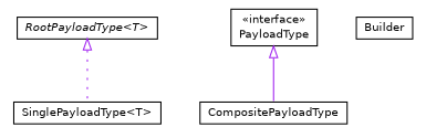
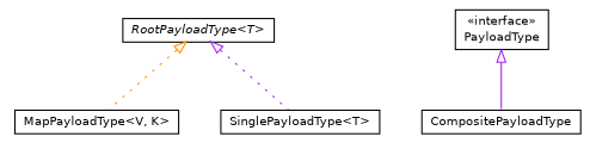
  digraph {
    nodesep=0.25
    ranksep=0.5
    node [fontcolor=black fontname=Helvetica fontsize=10.0 shape=plaintext]
    edge [arrowtail=empty color=purple dir=back fontname=Helvetica fontsize=10 headport=p labelfontname=Helvetica labelfontsize=10 style=dotted tailport=p]
    n1 [label=<<table title="io.reinert.requestor.core.payload.type.RootPayloadType" border="0" cellborder="1" cellspacing="0" cellpadding="2" port="p" href="./RootPayloadType.html"> 		<tr><td><table border="0" cellspacing="0" cellpadding="1"> <tr><td align="center" balign="center"><font face="Helvetica-Oblique"> RootPayloadType&lt;T&gt; </font></td></tr> 		</table></td></tr> 		</table>>]
+   n2 [label=<<table title="io.reinert.requestor.core.payload.type.MapPayloadType" border="0" cellborder="1" cellspacing="0" cellpadding="2" port="p" href="./MapPayloadType.html"> 		<tr><td><table border="0" cellspacing="0" cellpadding="1"> <tr><td align="center" balign="center"> MapPayloadType&lt;V, K&gt; </td></tr> 		</table></td></tr> 		</table>>]
    n3 [label=<<table title="io.reinert.requestor.core.payload.type.SinglePayloadType" border="0" cellborder="1" cellspacing="0" cellpadding="2" port="p" href="./SinglePayloadType.html"> 		<tr><td><table border="0" cellspacing="0" cellpadding="1"> <tr><td align="center" balign="center"> SinglePayloadType&lt;T&gt; </td></tr> 		</table></td></tr> 		</table>>]
    n4 [label=<<table title="io.reinert.requestor.core.payload.type.PayloadType" border="0" cellborder="1" cellspacing="0" cellpadding="2" port="p" href="./PayloadType.html"> 		<tr><td><table border="0" cellspacing="0" cellpadding="1"> <tr><td align="center" balign="center"> &#171;interface&#187; </td></tr> <tr><td align="center" balign="center"> PayloadType </td></tr> 		</table></td></tr> 		</table>>]
    n5 [label=<<table title="io.reinert.requestor.core.payload.type.CompositePayloadType" border="0" cellborder="1" cellspacing="0" cellpadding="2" port="p" href="./CompositePayloadType.html"> 		<tr><td><table border="0" cellspacing="0" cellpadding="1"> <tr><td align="center" balign="center"> CompositePayloadType </td></tr> 		</table></td></tr> 		</table>>]
-   n6 [label=<<table title="io.reinert.requestor.core.payload.type.CompositePayloadType.Builder" border="0" cellborder="1" cellspacing="0" cellpadding="2" port="p" href="./CompositePayloadType.Builder.html"> 		<tr><td><table border="0" cellspacing="0" cellpadding="1"> <tr><td align="center" balign="center"> Builder </td></tr> 		</table></td></tr> 		</table>>]
+   n1 -> n2 [color=darkorange]
    n1 -> n3
    n4 -> n5 [style=solid]
  }
